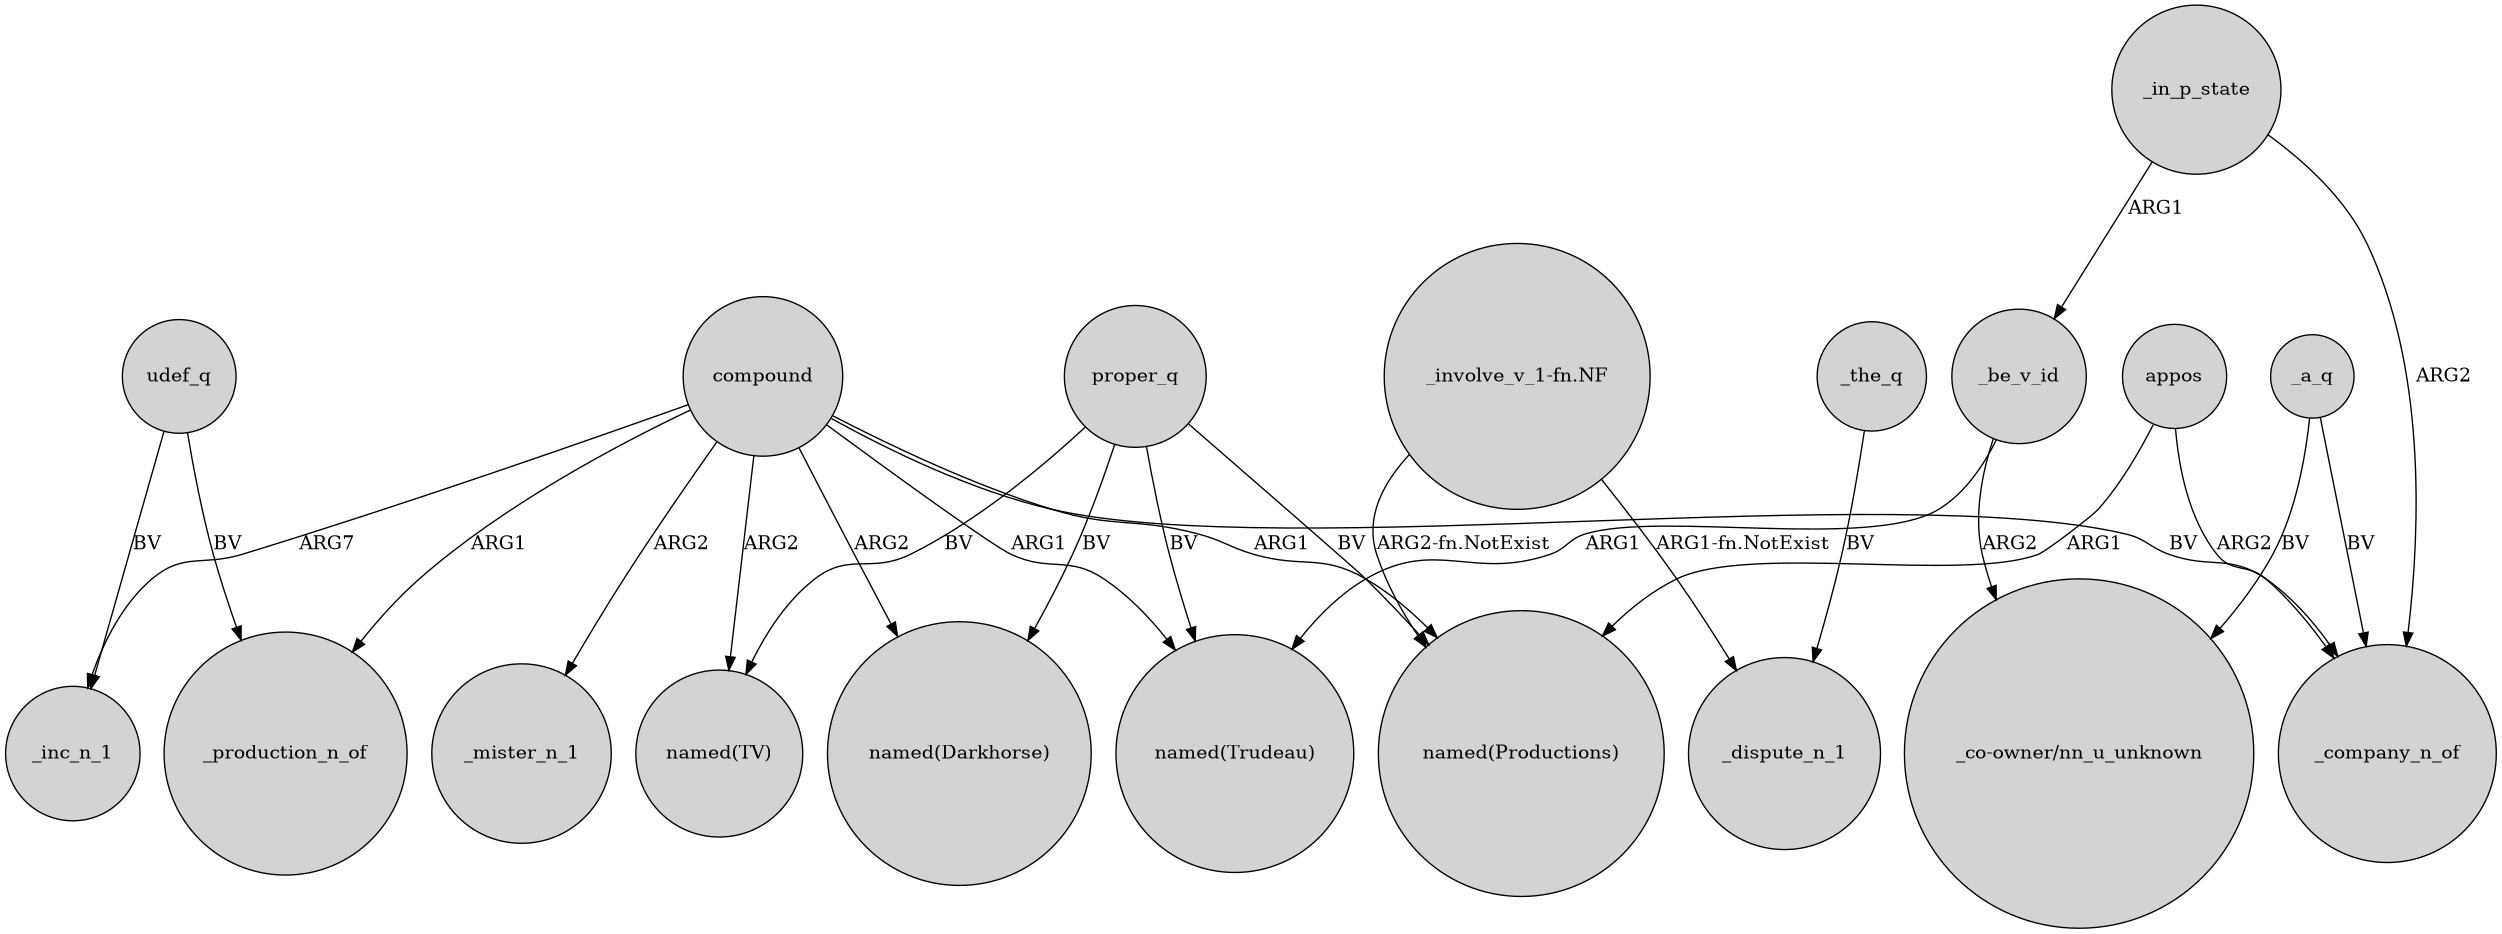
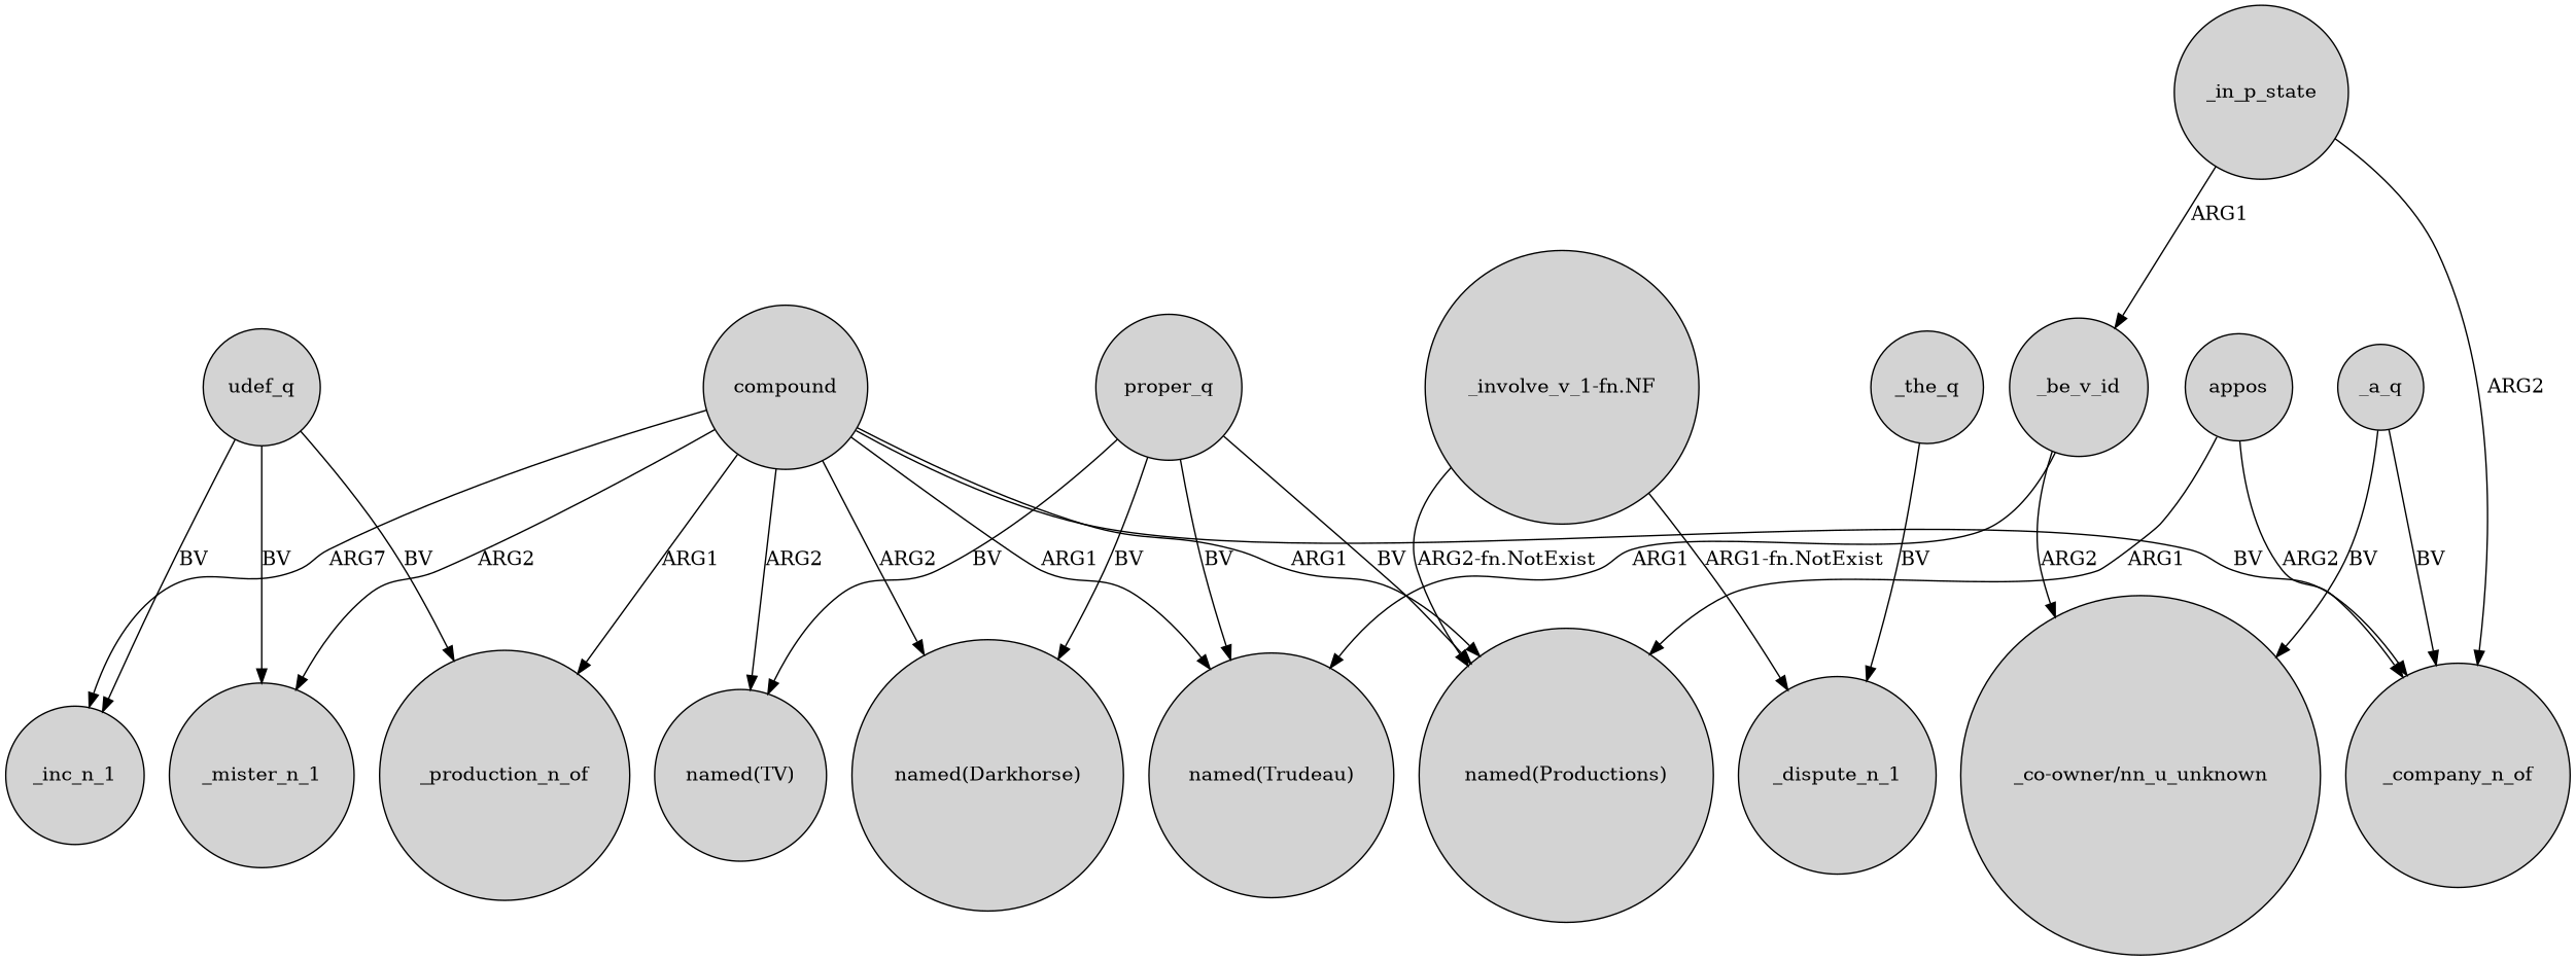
  digraph {
    node [shape=circle style=filled]
    udef_q
    _production_n_of
    _inc_n_1
    _mister_n_1
    compound
    "named(Productions)"
    "named(TV)"
    _company_n_of
    "named(Darkhorse)"
    "named(Trudeau)"
    "_involve_v_1-fn.NF"
    _dispute_n_1
    _in_p_state
    _be_v_id
    "_co-owner/nn_u_unknown"
    _a_q
    proper_q
    appos
    _the_q
    udef_q -> _production_n_of [label=BV]
    udef_q -> _inc_n_1 [label=BV]
+   udef_q -> _mister_n_1 [label=BV]
    compound -> _production_n_of [label=ARG1]
    compound -> _inc_n_1 [label=ARG7]
    compound -> _mister_n_1 [label=ARG2]
    compound -> "named(Productions)" [label=ARG1]
    compound -> "named(TV)" [label=ARG2]
    compound -> _company_n_of [label=BV]
    compound -> "named(Darkhorse)" [label=ARG2]
    compound -> "named(Trudeau)" [label=ARG1]
    "_involve_v_1-fn.NF" -> "named(Productions)" [label="ARG2-fn.NotExist"]
    "_involve_v_1-fn.NF" -> _dispute_n_1 [label="ARG1-fn.NotExist"]
    _in_p_state -> _company_n_of [label=ARG2]
    _in_p_state -> _be_v_id [label=ARG1]
    _be_v_id -> "named(Trudeau)" [label=ARG1]
    _be_v_id -> "_co-owner/nn_u_unknown" [label=ARG2]
    _a_q -> _company_n_of [label=BV]
    _a_q -> "_co-owner/nn_u_unknown" [label=BV]
    proper_q -> "named(Productions)" [label=BV]
    proper_q -> "named(TV)" [label=BV]
    proper_q -> "named(Darkhorse)" [label=BV]
    proper_q -> "named(Trudeau)" [label=BV]
    appos -> "named(Productions)" [label=ARG1]
    appos -> _company_n_of [label=ARG2]
    _the_q -> _dispute_n_1 [label=BV]
  }
